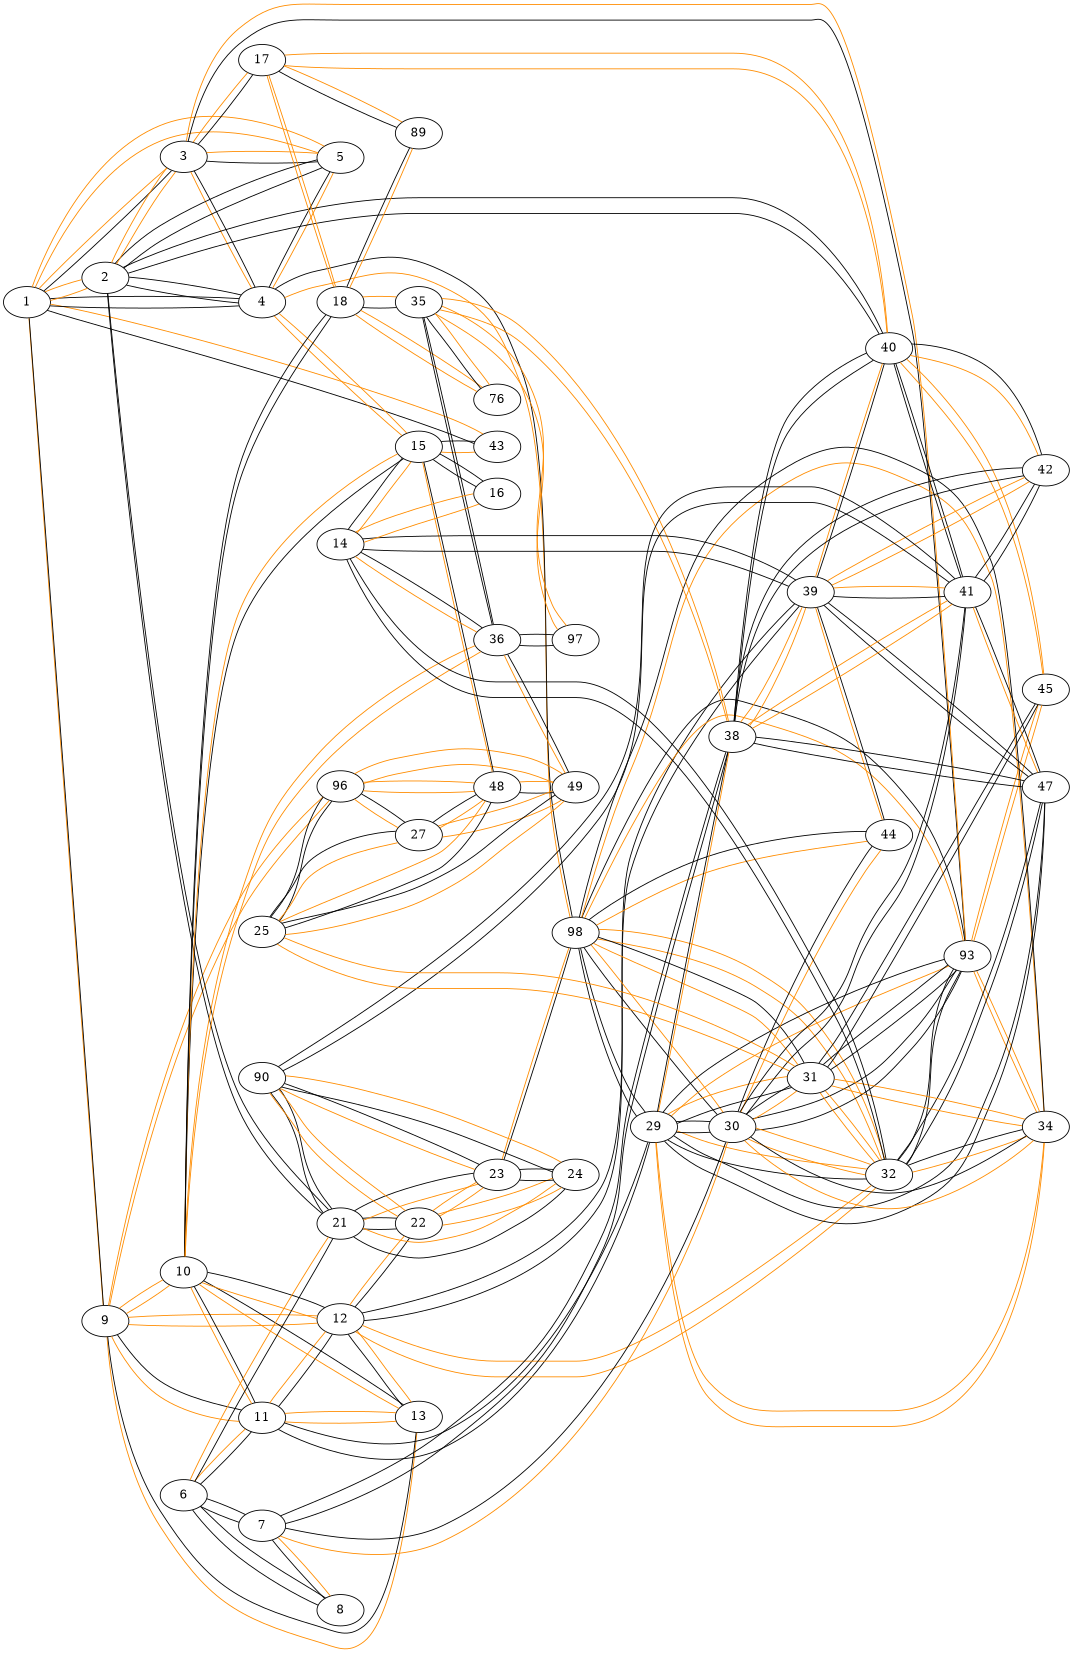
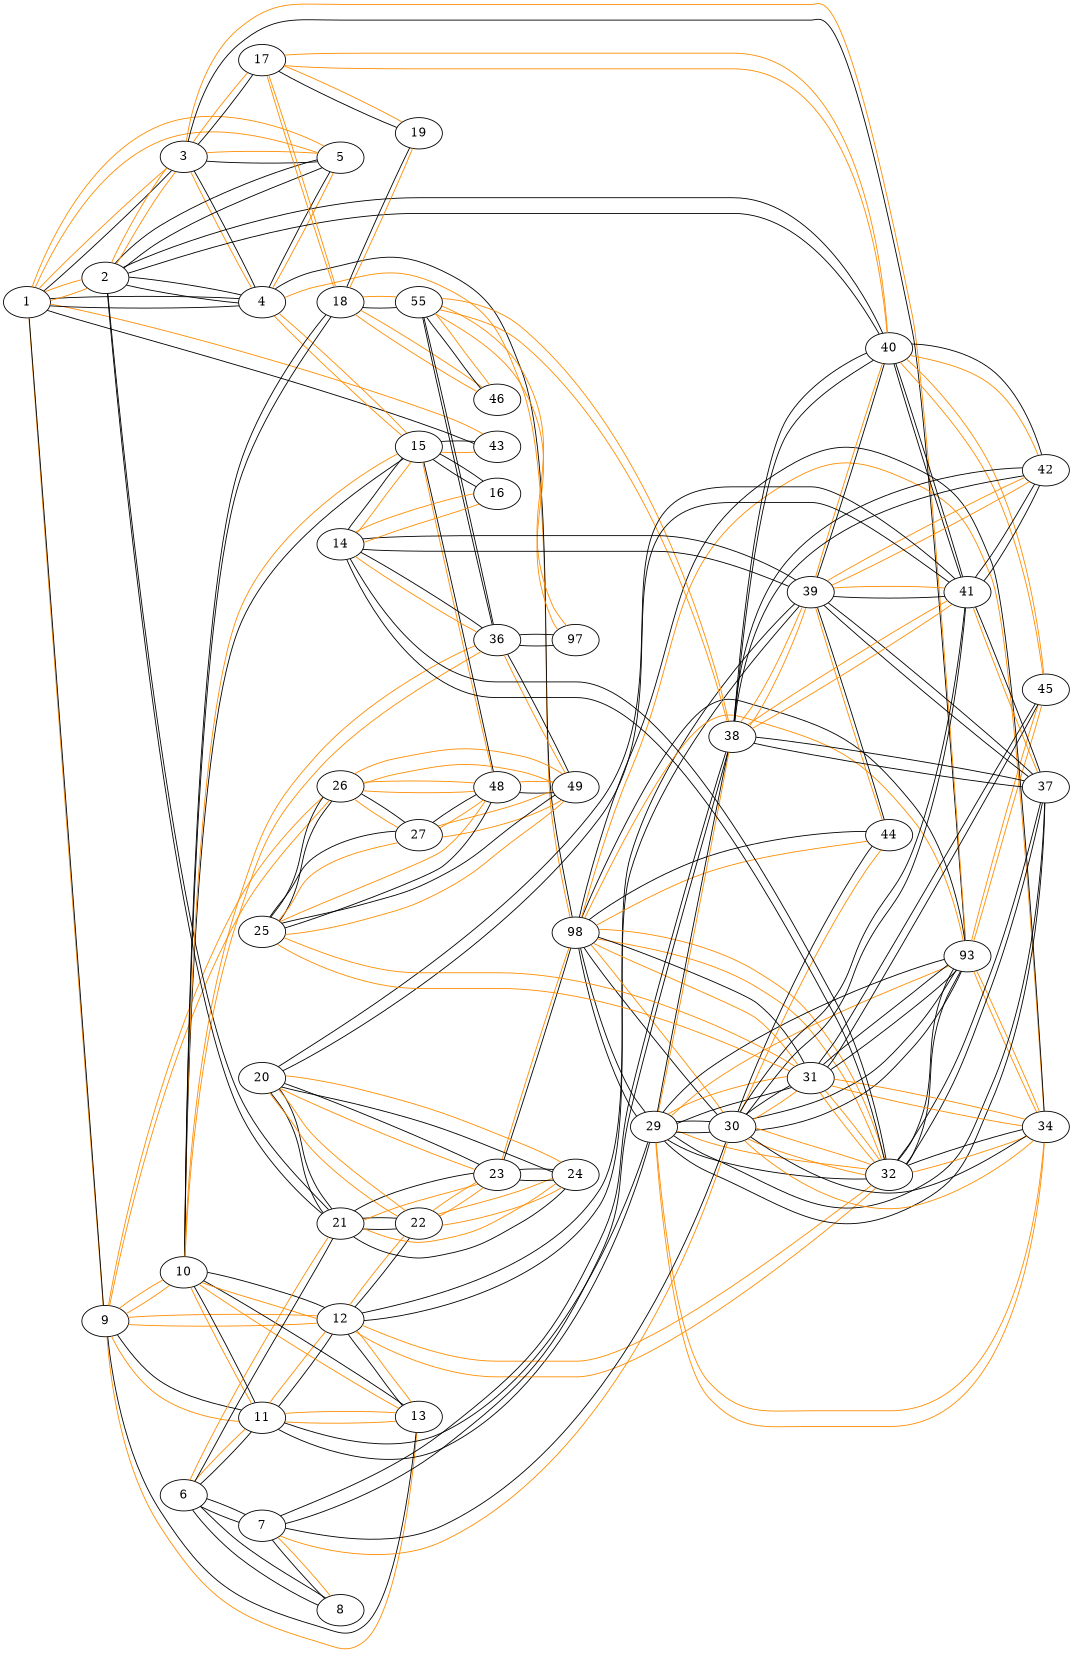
  graph {
    rankdir=LR
    edge [color=black wx=320]
    1
    5
    9
    43
    4
    3
    2
    11
    13
-   26 [label=96]
+   26
    12
    10
    15
    n14 [label=98]
    n15 [label=93]
    17
    21
    40
    29
    48
    49
    27
    22
    32
    39
    18
    36
    16
    34
    30
    31
    44
    45
-   19 [label=89]
+   19
    24
    23
    41
    42
-   47
-   35
-   46 [label=76]
+   47 [label=37]
+   35 [label=55]
+   46
    38
    6
    8
    7
    n46 [label=97]
    14
-   20 [label=90]
+   20
    25
    1 -- 5 [color=darkorange wx=10000]
    1 -- 5 [color=darkorange wx=10000]
    1 -- 9 [color=darkorange]
    1 -- 9
    1 -- 43
    1 -- 43 [color=darkorange]
    1 -- 4
    1 -- 4
    1 -- 3
    1 -- 3 [color=darkorange]
    1 -- 2 [color=darkorange]
    1 -- 2 [color=darkorange]
    9 -- 11 [color=darkorange]
    9 -- 11
    9 -- 13 [color=darkorange wx=10000]
    9 -- 13 [wx=10000]
    9 -- 26 [color=darkorange]
    9 -- 26 [color=darkorange]
    9 -- 12 [color=darkorange]
    9 -- 12 [color=darkorange]
    9 -- 10 [color=darkorange]
    9 -- 10 [color=darkorange]
    4 -- 5 [color=darkorange wx=10000]
    4 -- 5 [wx=10000]
    4 -- 15 [color=darkorange]
    4 -- 15 [color=darkorange]
    4 -- n14 [color=darkorange]
    4 -- n14
    3 -- 5 [wx=10000]
    3 -- 5 [color=darkorange wx=10000]
    3 -- 4 [color=darkorange]
    3 -- 4
    3 -- n15
    3 -- n15 [color=darkorange]
    3 -- 17
    3 -- 17 [color=darkorange]
    2 -- 5 [wx=10000]
    2 -- 5 [wx=10000]
    2 -- 4
    2 -- 4
    2 -- 3 [color=darkorange]
    2 -- 3 [color=darkorange]
    2 -- 21
    2 -- 21
    2 -- 40
    2 -- 40
    11 -- 13 [color=darkorange wx=10000]
    11 -- 13 [color=darkorange wx=10000]
    11 -- 12
    11 -- 12 [color=darkorange]
    11 -- 29
    11 -- 29
    26 -- 48 [color=darkorange]
    26 -- 48 [color=darkorange]
    26 -- 49 [color=darkorange]
    26 -- 49 [color=darkorange]
    26 -- 27 [color=darkorange wx=10000]
    26 -- 27 [wx=10000]
    12 -- 13 [wx=10000]
    12 -- 13 [color=darkorange wx=10000]
    12 -- 22
    12 -- 22 [color=darkorange]
    12 -- 32 [color=darkorange]
    12 -- 32 [color=darkorange]
    12 -- 39
    12 -- 39
    10 -- 11 [color=darkorange]
    10 -- 11
    10 -- 13 [color=darkorange wx=10000]
    10 -- 13 [wx=10000]
    10 -- 12 [color=darkorange]
    10 -- 12
    10 -- 15
    10 -- 15 [color=darkorange]
    10 -- 18
    10 -- 18
    10 -- 36 [color=darkorange]
    10 -- 36 [color=darkorange]
    15 -- 43 [color=darkorange]
    15 -- 43
    15 -- 48 [color=darkorange]
    15 -- 48
    15 -- 16 [wx=10000]
    15 -- 16 [wx=10000]
    n14 -- n15 [color=darkorange]
    n14 -- n15
    n14 -- 29
    n14 -- 29
    n14 -- 32 [color=darkorange]
    n14 -- 32 [color=darkorange]
    n14 -- 34 [color=darkorange wx=10000]
    n14 -- 34 [wx=10000]
    n14 -- 30
    n14 -- 30 [color=darkorange]
    n14 -- 31 [color=darkorange]
    n14 -- 31
    n14 -- 44 [color=darkorange]
    n14 -- 44
    n15 -- 34 [color=darkorange wx=10000]
    n15 -- 34 [color=darkorange wx=10000]
    n15 -- 45 [color=darkorange]
    n15 -- 45 [color=darkorange]
    17 -- 40 [color=darkorange]
    17 -- 40 [color=darkorange]
    17 -- 18 [color=darkorange wx=640]
    17 -- 18 [color=darkorange wx=640]
    17 -- 19 [wx=10000]
    17 -- 19 [color=darkorange wx=10000]
    21 -- 22
    21 -- 22
    21 -- 24 [wx=10000]
    21 -- 24 [color=darkorange wx=10000]
    21 -- 23 [color=darkorange]
    21 -- 23
    40 -- 45 [color=darkorange]
    40 -- 45 [color=darkorange]
    40 -- 41
    40 -- 41
    40 -- 42 [color=darkorange wx=10000]
    40 -- 42 [wx=10000]
    29 -- n15 [color=darkorange]
    29 -- n15
    29 -- 32
    29 -- 32 [color=darkorange]
    29 -- 34 [color=darkorange wx=10000]
    29 -- 34 [color=darkorange wx=10000]
    29 -- 30
    29 -- 30
    29 -- 31
    29 -- 31 [color=darkorange]
    29 -- 47
    29 -- 47
    29 -- 38 [color=darkorange]
    29 -- 38
    48 -- 49
    48 -- 49 [color=darkorange]
    27 -- 48 [color=darkorange wx=10000]
    27 -- 48 [wx=10000]
    27 -- 49 [color=darkorange wx=10000]
    27 -- 49 [color=darkorange wx=10000]
    22 -- 24 [color=darkorange wx=10000]
    22 -- 24 [color=darkorange wx=10000]
    22 -- 23 [color=darkorange]
    22 -- 23 [color=darkorange]
    32 -- n15
    32 -- n15
    32 -- 34 [color=darkorange wx=10000]
    32 -- 34 [wx=10000]
    32 -- 47
    32 -- 47
    39 -- 40
    39 -- 40 [color=darkorange]
    39 -- 44 [color=darkorange]
    39 -- 44
    39 -- 41
    39 -- 41 [color=darkorange]
    39 -- 42 [color=darkorange wx=10000]
    39 -- 42 [color=darkorange wx=10000]
    39 -- 47
    39 -- 47
    18 -- 19 [color=darkorange wx=10000]
    18 -- 19 [wx=10000]
    18 -- 35
    18 -- 35 [color=darkorange]
    18 -- 46 [color=darkorange]
    18 -- 46 [color=darkorange]
    36 -- 49 [color=darkorange]
    36 -- 49
    36 -- n46 [wx=10000]
    36 -- n46 [wx=10000]
    30 -- n15
    30 -- n15
    30 -- 32 [color=darkorange]
    30 -- 32 [color=darkorange]
    30 -- 34 [color=darkorange wx=10000]
    30 -- 34 [wx=10000]
    30 -- 31 [color=darkorange]
    30 -- 31
    30 -- 44 [color=darkorange]
    30 -- 44
    30 -- 41
    30 -- 41
    31 -- n15
    31 -- n15
    31 -- 32 [color=darkorange]
    31 -- 32 [color=darkorange]
    31 -- 34 [color=darkorange wx=10000]
    31 -- 34 [color=darkorange wx=10000]
    31 -- 45
    31 -- 45
    23 -- n14
    23 -- n14 [color=darkorange]
    23 -- 24 [wx=10000]
    23 -- 24 [wx=10000]
    41 -- 42 [wx=10000]
    41 -- 42 [wx=10000]
    41 -- 47 [color=darkorange]
    41 -- 47
    35 -- 36 [wx=640]
    35 -- 36 [wx=640]
    35 -- 46
    35 -- 46 [color=darkorange]
    35 -- 38 [color=darkorange]
    35 -- 38 [color=darkorange]
    35 -- n46 [color=darkorange wx=10000]
    35 -- n46 [color=darkorange wx=10000]
    38 -- 40
    38 -- 40
    38 -- 39 [color=darkorange]
    38 -- 39 [color=darkorange]
    38 -- 41 [color=darkorange]
    38 -- 41 [color=darkorange]
    38 -- 42 [wx=10000]
    38 -- 42 [wx=10000]
    38 -- 47
    38 -- 47
    6 -- 11
    6 -- 11 [color=darkorange]
    6 -- 21
    6 -- 21 [color=darkorange]
    6 -- 8 [wx=10000]
    6 -- 8 [wx=10000]
    6 -- 7 [wx=640]
    6 -- 7 [wx=640]
    7 -- 30 [color=darkorange]
    7 -- 30
    7 -- 38
    7 -- 38
    7 -- 8 [wx=10000]
    7 -- 8 [color=darkorange wx=10000]
    14 -- 15 [color=darkorange wx=640]
    14 -- 15 [wx=640]
    14 -- 32
    14 -- 32
    14 -- 39
    14 -- 39
    14 -- 36 [color=darkorange]
    14 -- 36
    14 -- 16 [color=darkorange wx=10000]
    14 -- 16 [color=darkorange wx=10000]
    20 -- 21
    20 -- 21
    20 -- 22 [color=darkorange]
    20 -- 22 [color=darkorange]
    20 -- 24 [wx=10000]
    20 -- 24 [color=darkorange wx=10000]
    20 -- 23 [color=darkorange]
    20 -- 23
    20 -- 41
    20 -- 41
    25 -- 26
    25 -- 26
    25 -- 48
    25 -- 48 [color=darkorange]
    25 -- 49 [color=darkorange]
    25 -- 49
    25 -- 27 [color=darkorange wx=10000]
    25 -- 27 [wx=10000]
    25 -- 31 [color=darkorange]
    25 -- 31 [color=darkorange]
  }
